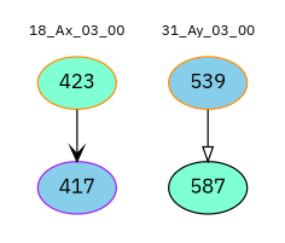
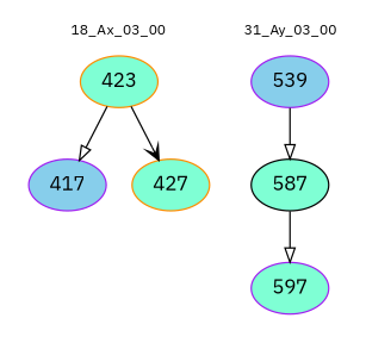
  digraph {
    fontname="IBM Plex Sans"
    node [color=darkorange fillcolor=aquamarine fontname="IBM Plex Sans" style=filled]
    edge [arrowhead=vee color=black fontname="IBM Plex Sans"]
    n1 [label=423]
    n2 [color=purple fillcolor=skyblue label=417]
+   n3 [label=427]
    n4 [color=black label=587]
-   n5 [fillcolor=skyblue label=539]
+   n5 [color=purple fillcolor=skyblue label=539]
+   n6 [color=purple label=597]
    subgraph cluster_1 {
      color=white
      fontsize=10
      label="18_Ax_03_00"
      n1
      n2
+     n3
    }
    subgraph cluster_2 {
      color=white
      fontsize=10
      label="31_Ay_03_00"
      n4
      n5
+     n6
    }
-   n1 -> n2
+   n1 -> n2 [arrowhead=onormal]
+   n1 -> n3
+   n4 -> n6 [arrowhead=onormal]
    n5 -> n4 [arrowhead=onormal]
  }
